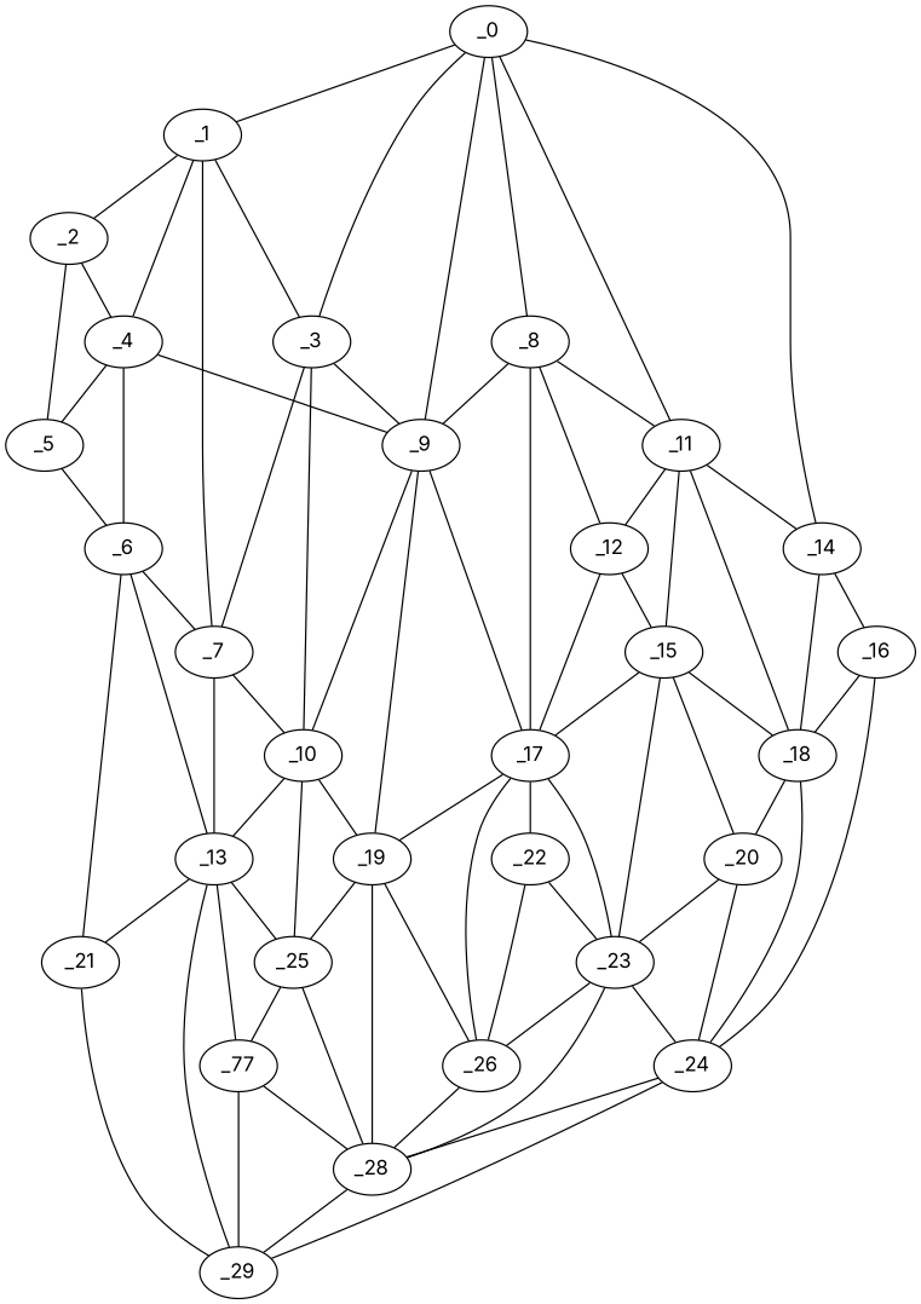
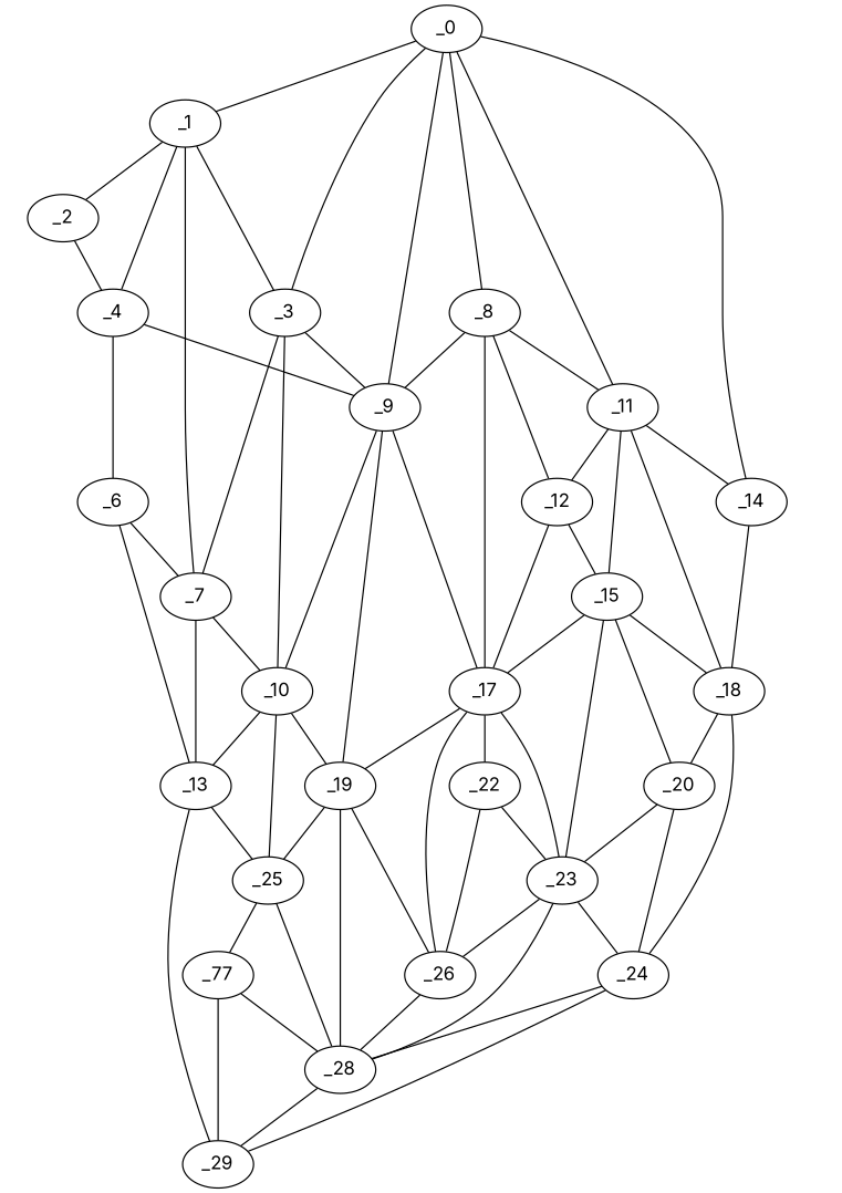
  graph {
    fontname=Inter
    node [fontname=Inter x=94 y=106]
    edge [fontname=Inter valence=2]
    _0 [x=34 y=65]
    _1 [x=35 y=23]
    _3 [x=37 y=47]
    _8 [x=67 y=84]
    _9 [x=69 y=74]
    _11 [x=71]
    _14 [x=78 y=116]
    _2 [x=37 y=7]
    _4 [x=48 y=9]
    _7 [x=65 y=20]
    _10 [x=71 y=29]
    _12 [x=75 y=94]
    _17 [x=85 y=78]
    _19 [x=88 y=67]
    _15 [x=81 y=97]
    _18 [x=87]
-   _16 [x=84 y=119]
-   _5 [x=49 y=3]
    _6 [x=64 y=5]
    _13 [x=78 y=27]
    _25 [x=95 y=49]
    _23 [y=87]
    _22 [y=82]
    _26 [x=95 y=69]
    _28 [x=96 y=59]
    _20 [x=91 y=98]
    _24 [y=115]
-   _21 [y=13]
    n29 [label=_77 x=96 y=42]
    _29 [x=98 y=22]
    _0 -- _1 [valence=1]
    _0 -- _3
    _0 -- _8 [valence=1]
    _0 -- _9
    _0 -- _11
    _0 -- _14 [valence=1]
    _1 -- _3
    _1 -- _2 [valence=1]
    _1 -- _4
    _1 -- _7
    _3 -- _9
    _3 -- _7 [valence=1]
    _3 -- _10
    _8 -- _9
    _8 -- _11
    _8 -- _12
    _8 -- _17
    _9 -- _10 [valence=1]
    _9 -- _17 [valence=1]
    _9 -- _19
    _11 -- _14
    _11 -- _12 [valence=1]
    _11 -- _15
    _11 -- _18 [valence=1]
    _14 -- _18 [valence=1]
-   _14 -- _16 [valence=1]
    _2 -- _4 [valence=1]
-   _2 -- _5 [valence=1]
    _4 -- _9
-   _4 -- _5
    _4 -- _6
    _7 -- _10 [valence=1]
    _7 -- _13
    _10 -- _19
    _10 -- _13
    _10 -- _25
    _12 -- _17 [valence=1]
    _12 -- _15
    _17 -- _19
    _17 -- _23 [valence=1]
    _17 -- _22
    _17 -- _26 [valence=1]
    _19 -- _25 [valence=1]
    _19 -- _26 [valence=1]
    _19 -- _28
    _15 -- _17
    _15 -- _18
    _15 -- _23
    _15 -- _20
    _18 -- _20 [valence=1]
    _18 -- _24
-   _16 -- _18 [valence=1]
-   _16 -- _24 [valence=1]
-   _5 -- _6 [valence=1]
    _6 -- _7
    _6 -- _13
-   _6 -- _21 [valence=1]
    _13 -- _25 [valence=1]
-   _13 -- _21 [valence=1]
-   _13 -- n29 [valence=1]
    _13 -- _29
    _25 -- _28 [valence=1]
    _25 -- n29
    _23 -- _26
    _23 -- _28
    _23 -- _24 [valence=1]
    _22 -- _23 [valence=1]
    _22 -- _26
    _26 -- _28 [valence=1]
    _28 -- _29 [valence=1]
    _20 -- _23
    _20 -- _24 [valence=1]
    _24 -- _28
    _24 -- _29 [valence=1]
-   _21 -- _29 [valence=1]
    n29 -- _28
    n29 -- _29 [valence=1]
  }
